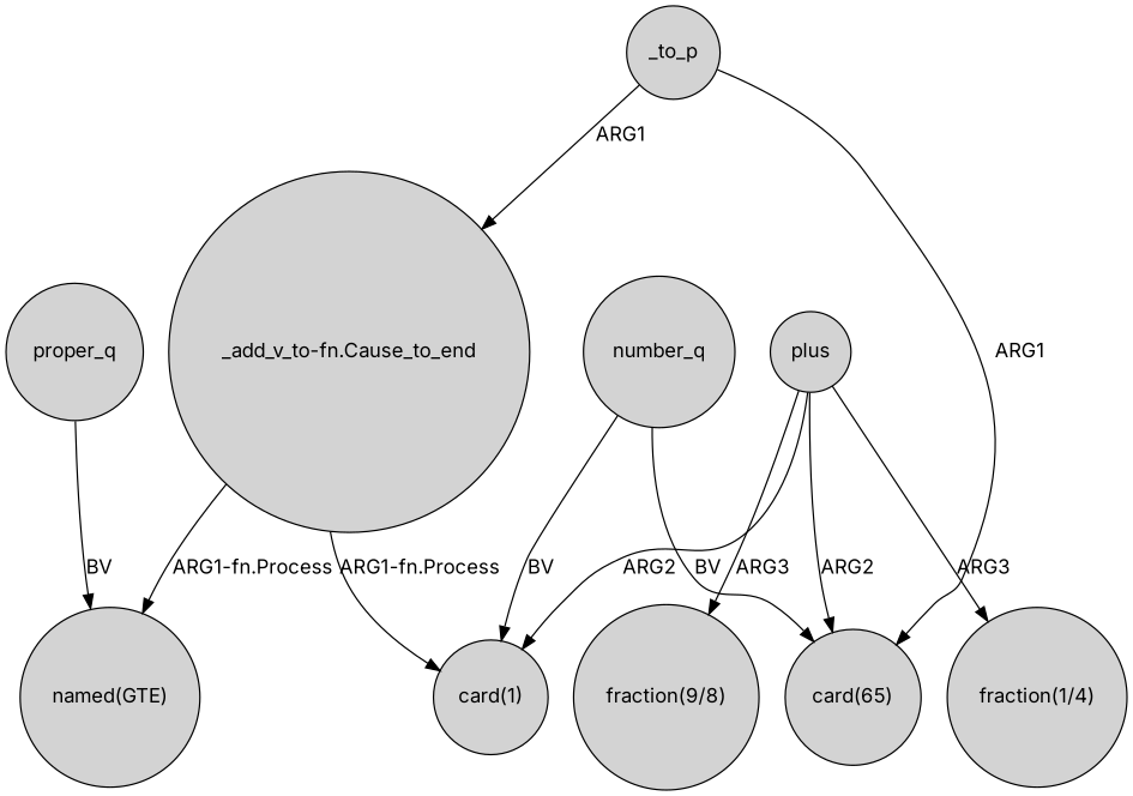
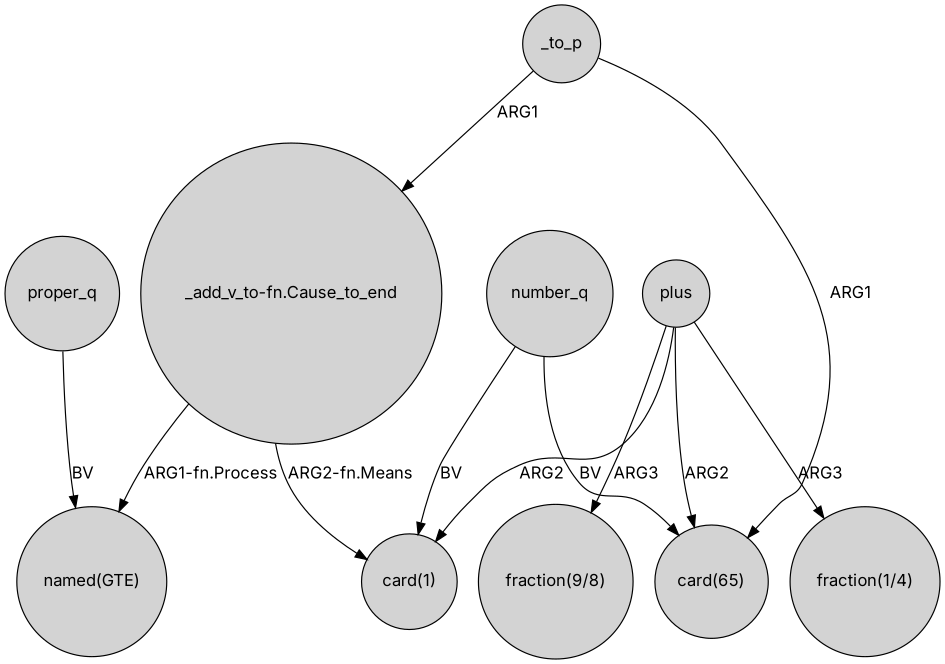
  digraph {
    fontname=Inter
    node [fontname=Inter shape=circle style=filled]
    edge [fontname=Inter]
    proper_q
    "named(GTE)"
    "_add_v_to-fn.Cause_to_end"
    "card(1)"
    plus
    "fraction(1/4)"
    n7 [label="fraction(9/8)"]
    "card(65)"
    _to_p
    number_q
    proper_q -> "named(GTE)" [label=BV]
    "_add_v_to-fn.Cause_to_end" -> "named(GTE)" [label="ARG1-fn.Process"]
-   "_add_v_to-fn.Cause_to_end" -> "card(1)" [label="ARG1-fn.Process"]
+   "_add_v_to-fn.Cause_to_end" -> "card(1)" [label="ARG2-fn.Means"]
    plus -> "card(1)" [label=ARG2]
    plus -> "fraction(1/4)" [label=ARG3]
    plus -> n7 [label=ARG3]
    plus -> "card(65)" [label=ARG2]
    _to_p -> "_add_v_to-fn.Cause_to_end" [label=ARG1]
    _to_p -> "card(65)" [label=ARG1]
    number_q -> "card(1)" [label=BV]
    number_q -> "card(65)" [label=BV]
  }
